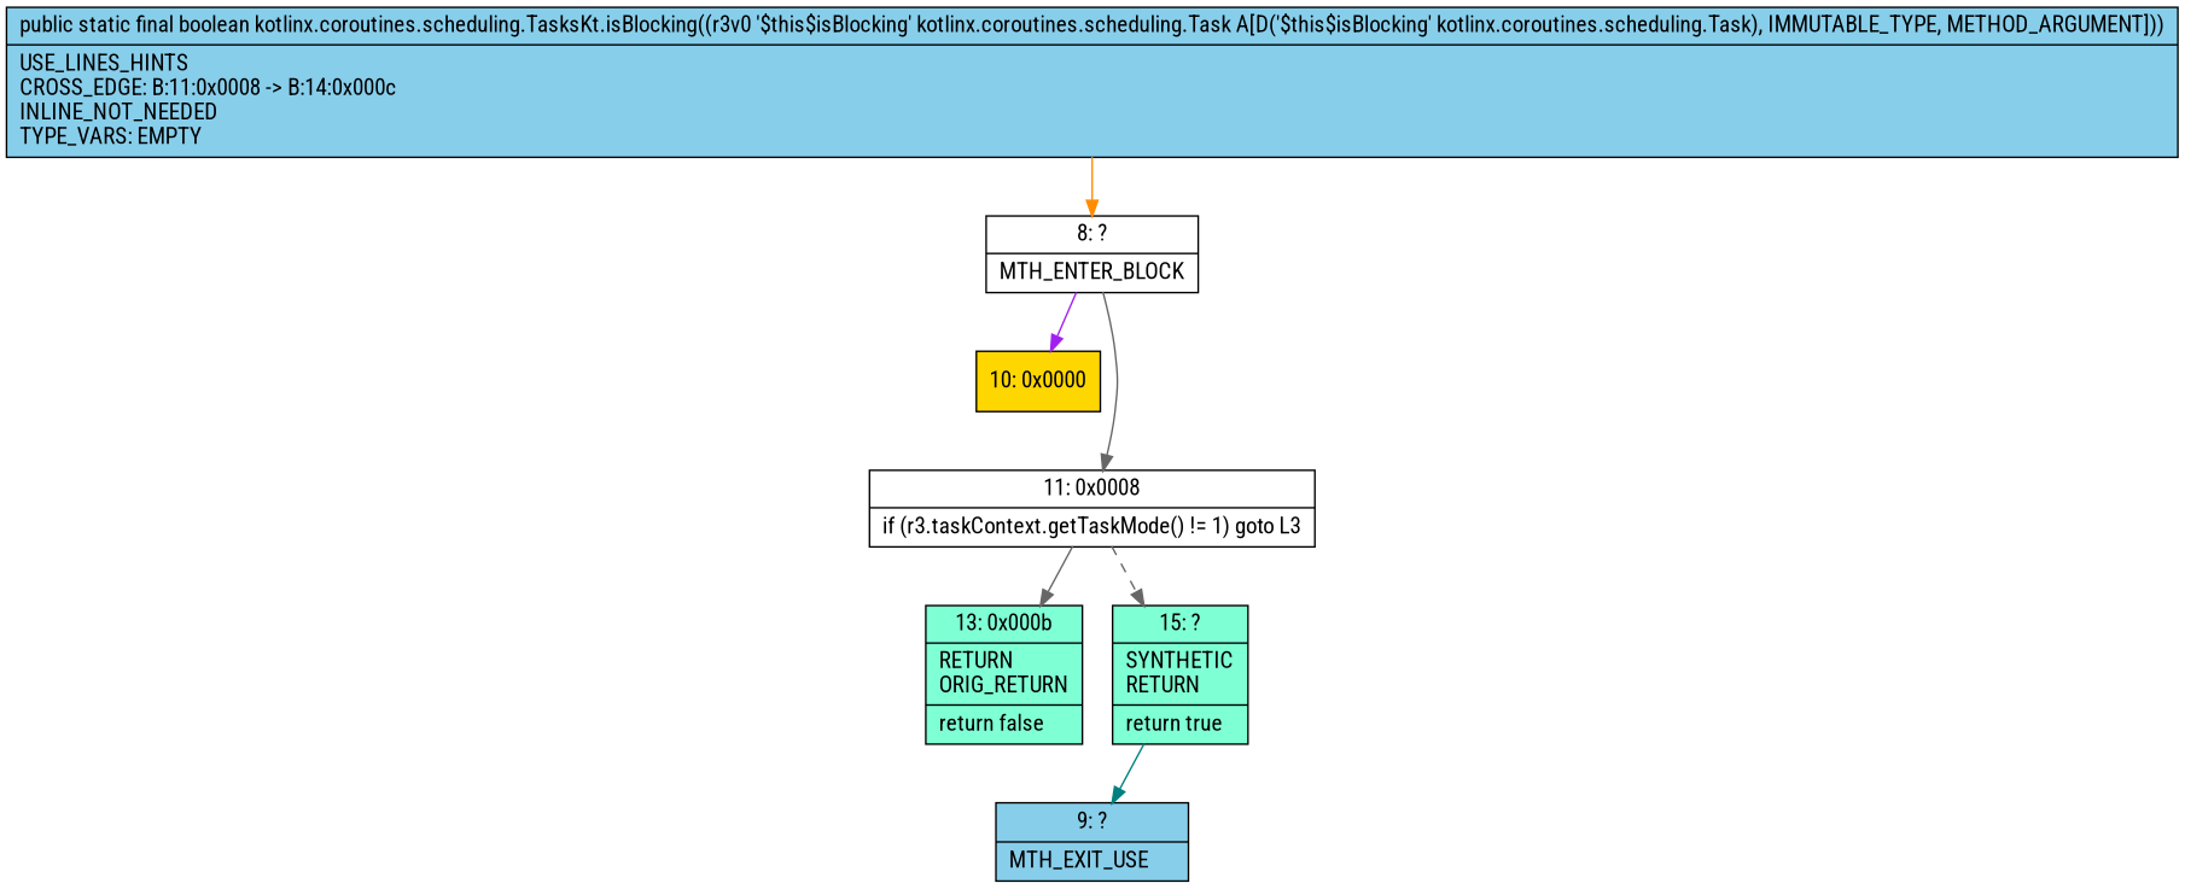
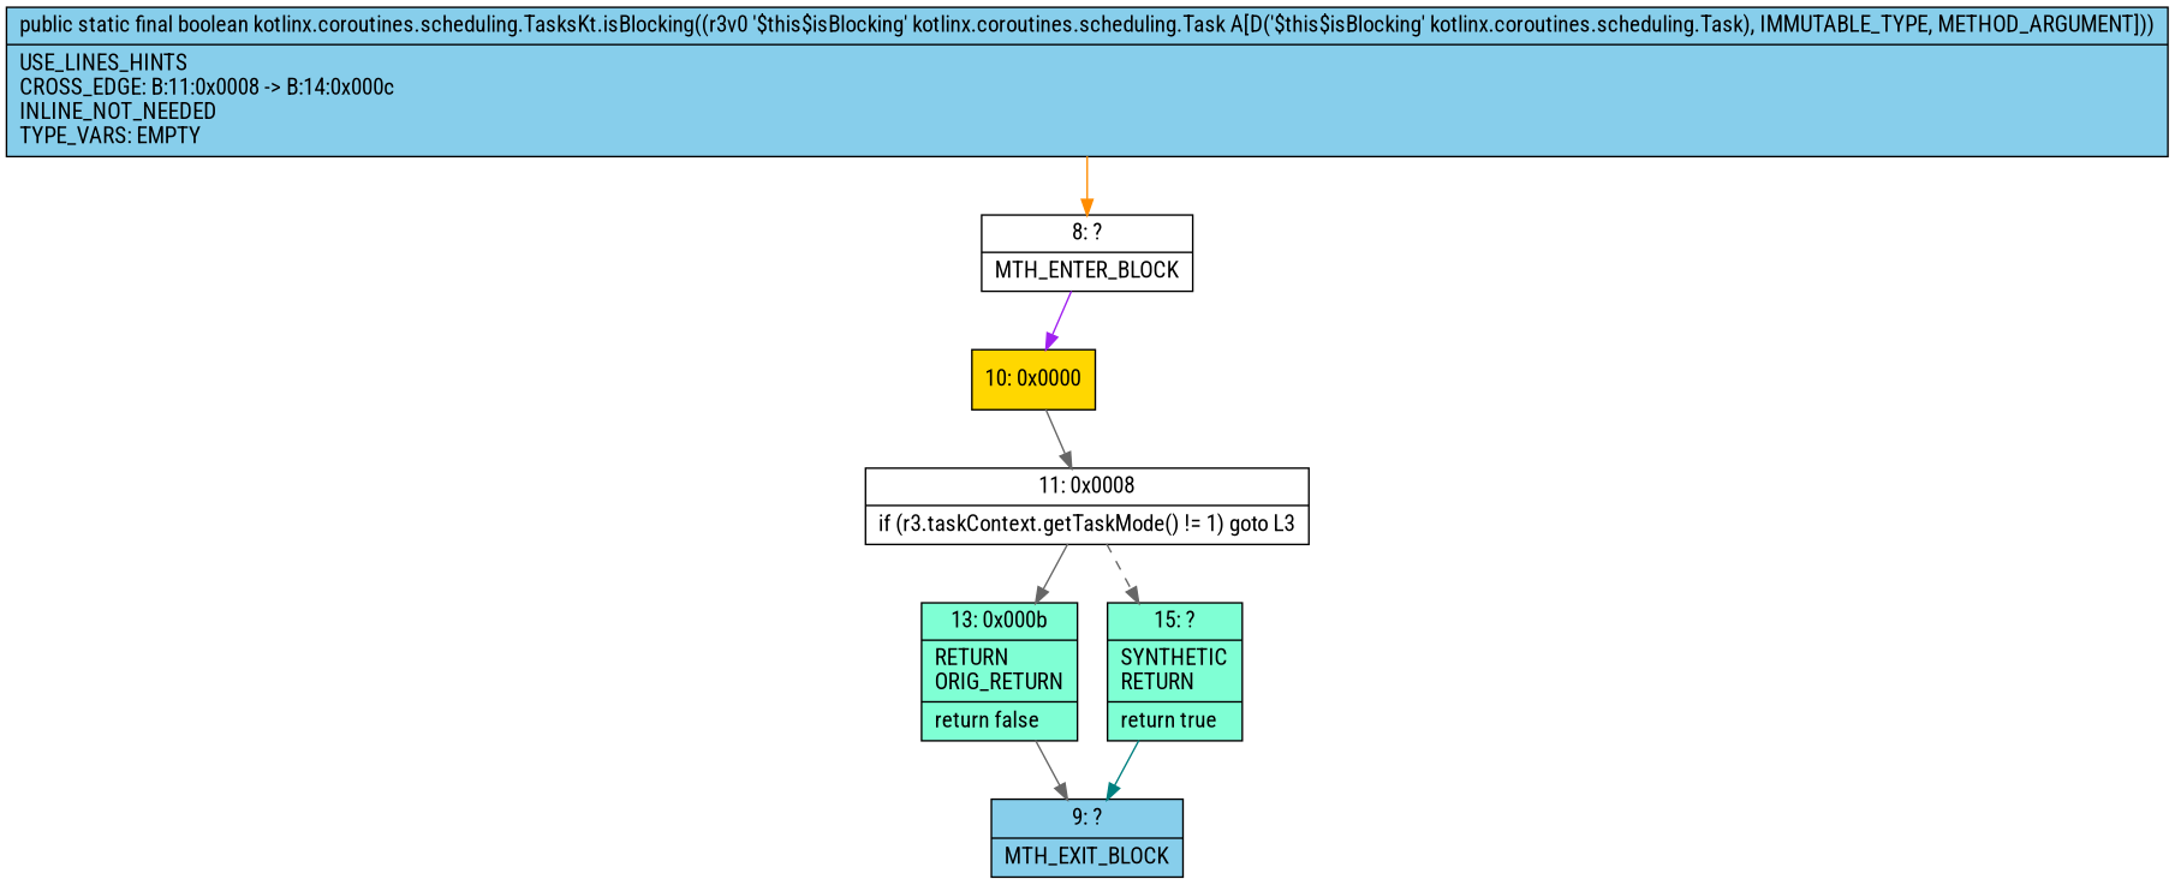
  digraph {
    fontname="Roboto Condensed"
    node [fillcolor=white fontname="Roboto Condensed" shape=record style=filled]
    edge [color=gray40 fontname="Roboto Condensed"]
    n1 [label="{8\:\ ?|MTH_ENTER_BLOCK\l}"]
    n2 [fillcolor=gold label="{10\:\ 0x0000}"]
    n3 [label="{11\:\ 0x0008|if (r3.taskContext.getTaskMode() != 1) goto L3\l}"]
    n4 [fillcolor=aquamarine label="{13\:\ 0x000b|RETURN\lORIG_RETURN\l|return false\l}"]
    n5 [fillcolor=aquamarine label="{15\:\ ?|SYNTHETIC\lRETURN\l|return true\l}"]
-   n6 [fillcolor=skyblue label="{9\:\ ?|MTH_EXIT_USE\l}"]
+   n6 [fillcolor=skyblue label="{9\:\ ?|MTH_EXIT_BLOCK\l}"]
    n7 [fillcolor=skyblue label="{public static final boolean kotlinx.coroutines.scheduling.TasksKt.isBlocking((r3v0 '$this$isBlocking' kotlinx.coroutines.scheduling.Task A[D('$this$isBlocking' kotlinx.coroutines.scheduling.Task), IMMUTABLE_TYPE, METHOD_ARGUMENT]))  | USE_LINES_HINTS\lCROSS_EDGE: B:11:0x0008 \-\> B:14:0x000c\lINLINE_NOT_NEEDED\lTYPE_VARS: EMPTY\l}"]
    n1 -> n2 [color=purple]
-   n1 -> n3
+   n2 -> n3
    n3 -> n4
    n3 -> n5 [style=dashed]
+   n4 -> n6
    n5 -> n6 [color=teal]
    n7 -> n1 [color=darkorange]
  }
